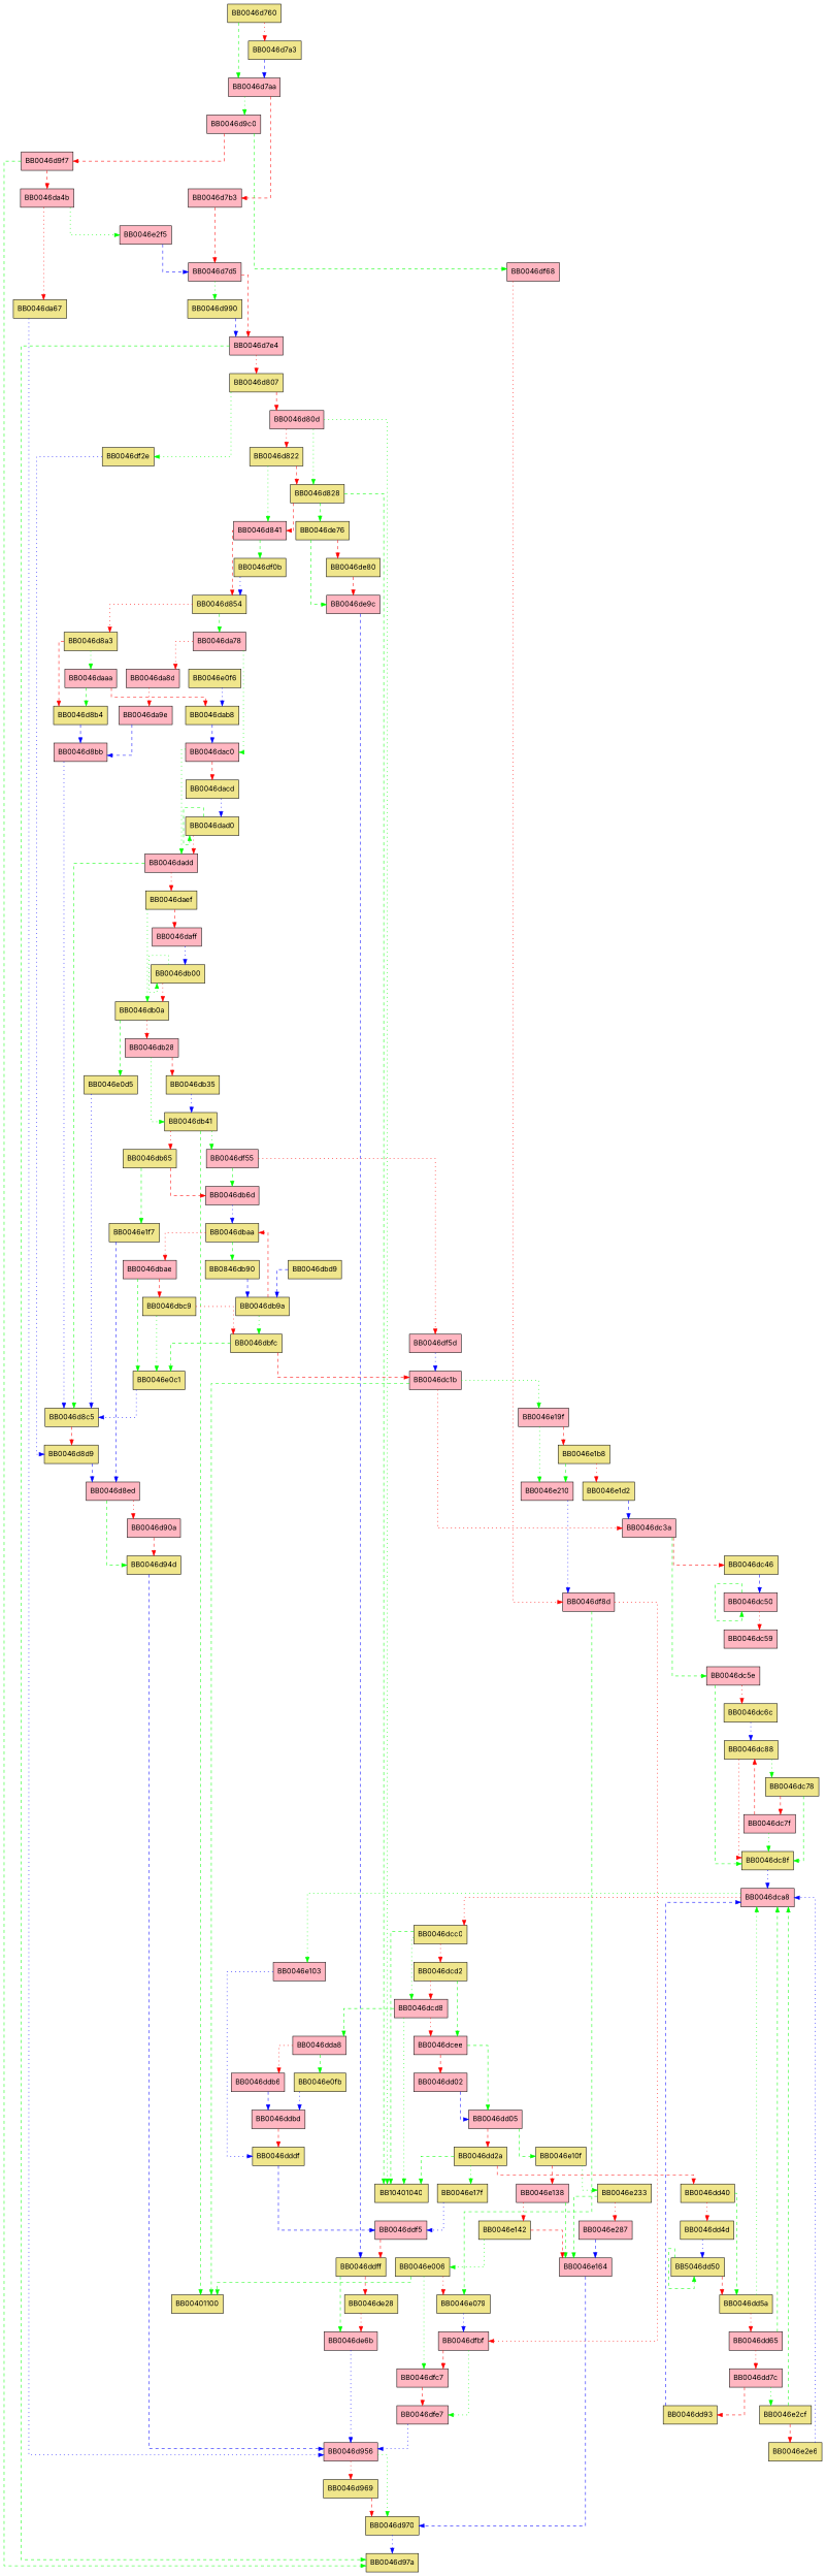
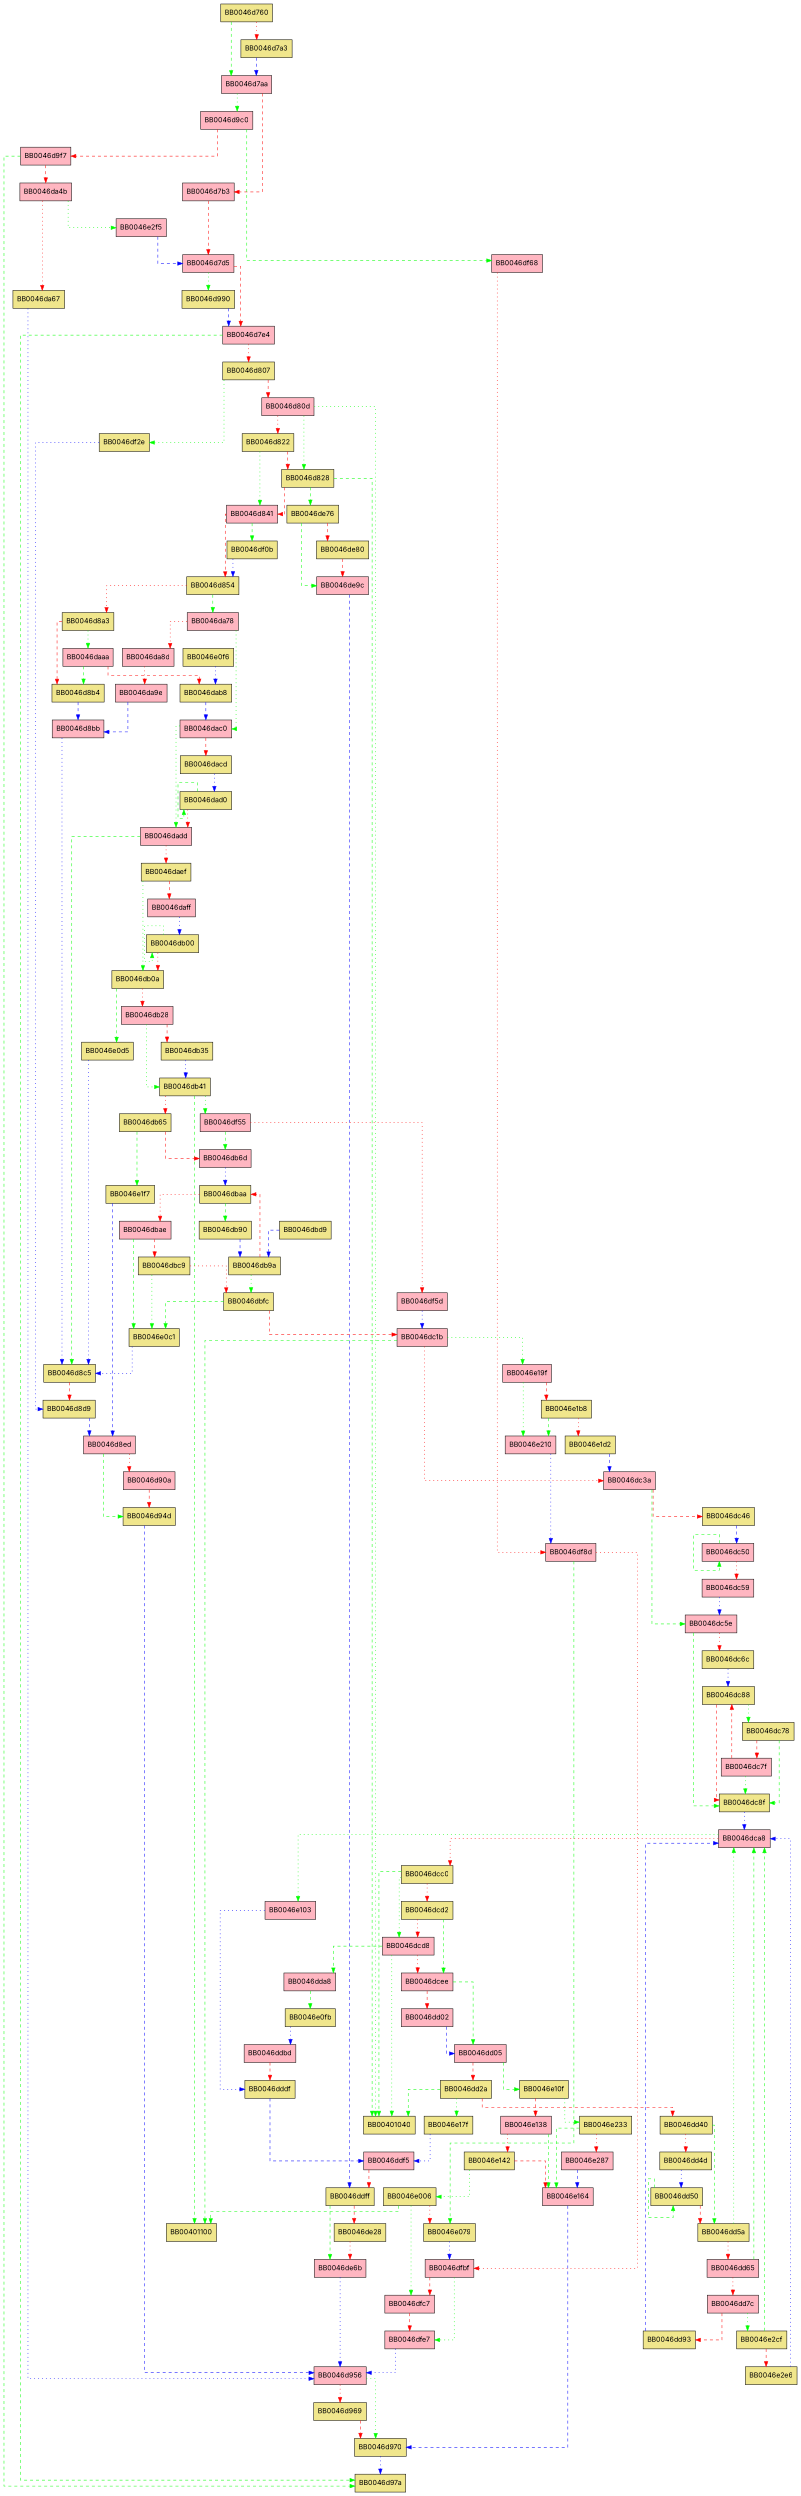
  digraph {
    fontname=Inter
    splines=ortho
    node [fillcolor=khaki fontname=Inter shape=box style=filled]
    edge [color=red fontname=Inter style=dashed]
    BB0046d7aa [fillcolor=lightpink]
    BB0046d760
    BB0046d7a3
    BB0046d9c0 [fillcolor=lightpink]
    BB0046d7b3 [fillcolor=lightpink]
    BB0046df68 [fillcolor=lightpink]
    BB0046d9f7 [fillcolor=lightpink]
    BB0046d7d5 [fillcolor=lightpink]
    BB0046df8d [fillcolor=lightpink]
    BB0046d97a
    BB0046da4b [fillcolor=lightpink]
    BB0046d990
    BB0046d7e4 [fillcolor=lightpink]
    BB0046d807
    BB0046df2e
    BB0046d80d [fillcolor=lightpink]
    BB0046d8d9
-   BB00401040 [label=BB10401040]
+   BB00401040
    BB0046d828
    BB0046d822
    BB0046d8ed [fillcolor=lightpink]
    BB0046d841 [fillcolor=lightpink]
    BB0046de76
    BB0046df0b
    BB0046d854
    BB0046de9c [fillcolor=lightpink]
    BB0046de80
    BB0046da78 [fillcolor=lightpink]
    BB0046d8a3
    BB0046ddff
    BB0046dac0 [fillcolor=lightpink]
    BB0046da8d [fillcolor=lightpink]
    BB0046daaa [fillcolor=lightpink]
    BB0046d8b4
    BB0046dadd [fillcolor=lightpink]
    BB0046dacd
    BB0046da9e [fillcolor=lightpink]
    BB0046dab8
    BB0046d8bb [fillcolor=lightpink]
    BB0046d8c5
    BB0046d94d
    BB0046d90a [fillcolor=lightpink]
    BB0046d956 [fillcolor=lightpink]
    BB0046d970
    BB0046d969
    BB0046e079
    BB0046dfbf [fillcolor=lightpink]
    BB0046e2f5 [fillcolor=lightpink]
    BB0046da67
    BB0046daef
    BB0046dad0
    BB0046e0f6
    BB0046db0a
    BB0046daff [fillcolor=lightpink]
    BB0046e0d5
    BB0046db28 [fillcolor=lightpink]
    BB0046db00
    BB0046db41
    BB0046db35
    BB00401100
    BB0046df55 [fillcolor=lightpink]
    BB0046db65
    BB0046db6d [fillcolor=lightpink]
    BB0046df5d [fillcolor=lightpink]
    BB0046e1f7
    BB0046dbaa
    BB0046dc1b [fillcolor=lightpink]
-   BB0046db90 [label=BB0846db90]
+   BB0046db90
    BB0046dbae [fillcolor=lightpink]
    BB0046db9a
    BB0046e0c1
    BB0046dbc9
    BB0046dbfc
    BB0046e19f [fillcolor=lightpink]
    BB0046dc3a [fillcolor=lightpink]
    BB0046dbd9
    BB0046e210 [fillcolor=lightpink]
    BB0046e1b8
    BB0046dc5e [fillcolor=lightpink]
    BB0046dc46
    BB0046e1d2
    BB0046dc8f
    BB0046dc6c
    BB0046dc50 [fillcolor=lightpink]
    BB0046dca8 [fillcolor=lightpink]
    BB0046dc88
    BB0046dc59 [fillcolor=lightpink]
    BB0046e103 [fillcolor=lightpink]
    BB0046dcc0
    BB0046dc78
    BB0046dc7f [fillcolor=lightpink]
    BB0046dddf
    BB0046dcd8 [fillcolor=lightpink]
    BB0046dcd2
    BB0046ddf5 [fillcolor=lightpink]
    BB0046dcee [fillcolor=lightpink]
    BB0046dda8 [fillcolor=lightpink]
    BB0046dd05 [fillcolor=lightpink]
    BB0046dd02 [fillcolor=lightpink]
    BB0046e0fb
-   BB0046ddb6 [fillcolor=lightpink]
    BB0046e10f
    BB0046dd2a
    BB0046ddbd [fillcolor=lightpink]
    BB0046e233
    BB0046e138 [fillcolor=lightpink]
    BB0046e17f
    BB0046dd40
    BB0046e164 [fillcolor=lightpink]
    BB0046e287 [fillcolor=lightpink]
    BB0046e142
    BB0046dd5a
    BB0046dd4d
    BB0046dd65 [fillcolor=lightpink]
-   BB0046dd50 [label=BB5046dd50]
+   BB0046dd50
    BB0046dd7c [fillcolor=lightpink]
    BB0046e2cf
    BB0046dd93
    BB0046e2e6
    BB0046de6b [fillcolor=lightpink]
    BB0046de28
    BB0046dfe7 [fillcolor=lightpink]
    BB0046dfc7 [fillcolor=lightpink]
    BB0046e006
    BB0046d7aa -> BB0046d9c0 [color=green style=dotted]
    BB0046d7aa -> BB0046d7b3
    BB0046d760 -> BB0046d7aa [color=green]
    BB0046d760 -> BB0046d7a3 [style=dotted]
    BB0046d7a3 -> BB0046d7aa [color=blue]
    BB0046d9c0 -> BB0046df68 [color=green]
    BB0046d9c0 -> BB0046d9f7
    BB0046d7b3 -> BB0046d7d5
    BB0046df68 -> BB0046df8d [style=dotted]
    BB0046d9f7 -> BB0046d97a [color=green]
    BB0046d9f7 -> BB0046da4b
    BB0046d7d5 -> BB0046d990 [color=green style=dotted]
    BB0046d7d5 -> BB0046d7e4
    BB0046df8d -> BB0046e079 [color=green]
    BB0046df8d -> BB0046dfbf [style=dotted]
    BB0046da4b -> BB0046e2f5 [color=green style=dotted]
    BB0046da4b -> BB0046da67 [style=dotted]
    BB0046d990 -> BB0046d7e4 [color=blue]
    BB0046d7e4 -> BB0046d97a [color=green]
    BB0046d7e4 -> BB0046d807 [style=dotted]
    BB0046d807 -> BB0046df2e [color=green style=dotted]
    BB0046d807 -> BB0046d80d
    BB0046df2e -> BB0046d8d9 [color=blue style=dotted]
    BB0046d80d -> BB00401040 [color=green style=dotted]
    BB0046d80d -> BB0046d828 [color=green style=dotted]
    BB0046d80d -> BB0046d822 [style=dotted]
    BB0046d8d9 -> BB0046d8ed [color=blue]
    BB0046d828 -> BB00401040 [color=green]
    BB0046d828 -> BB0046d841
    BB0046d828 -> BB0046de76 [color=green]
    BB0046d822 -> BB0046d828
    BB0046d822 -> BB0046d841 [color=green style=dotted]
    BB0046d8ed -> BB0046d94d [color=green]
    BB0046d8ed -> BB0046d90a [style=dotted]
    BB0046d841 -> BB0046df0b [color=green]
    BB0046d841 -> BB0046d854
    BB0046de76 -> BB0046de9c [color=green]
    BB0046de76 -> BB0046de80
    BB0046df0b -> BB0046d854 [color=blue style=dotted]
    BB0046d854 -> BB0046da78 [color=green]
    BB0046d854 -> BB0046d8a3 [style=dotted]
    BB0046de9c -> BB0046ddff [color=blue]
    BB0046de80 -> BB0046de9c
    BB0046da78 -> BB0046dac0 [color=green style=dotted]
    BB0046da78 -> BB0046da8d [style=dotted]
    BB0046d8a3 -> BB0046daaa [color=green style=dotted]
    BB0046d8a3 -> BB0046d8b4
    BB0046ddff -> BB0046de6b [color=green]
    BB0046ddff -> BB0046de28
    BB0046dac0 -> BB0046dadd [color=green style=dotted]
    BB0046dac0 -> BB0046dacd
    BB0046da8d -> BB0046da9e [style=dotted]
    BB0046daaa -> BB0046d8b4 [color=green]
    BB0046daaa -> BB0046dab8
    BB0046d8b4 -> BB0046d8bb [color=blue]
    BB0046dadd -> BB0046d8c5 [color=green]
    BB0046dadd -> BB0046daef [style=dotted]
    BB0046dacd -> BB0046dad0 [color=blue style=dotted]
    BB0046da9e -> BB0046d8bb [color=blue]
    BB0046dab8 -> BB0046dac0 [color=blue]
    BB0046d8bb -> BB0046d8c5 [color=blue style=dotted]
    BB0046d8c5 -> BB0046d8d9
    BB0046d94d -> BB0046d956 [color=blue]
    BB0046d90a -> BB0046d94d
    BB0046d956 -> BB0046d970 [color=green style=dotted]
    BB0046d956 -> BB0046d969 [style=dotted]
    BB0046d970 -> BB0046d97a [color=blue style=dotted]
    BB0046d969 -> BB0046d970
    BB0046e079 -> BB0046dfbf [color=blue style=dotted]
    BB0046dfbf -> BB0046dfe7 [color=green style=dotted]
    BB0046dfbf -> BB0046dfc7
    BB0046e2f5 -> BB0046d7d5 [color=blue]
    BB0046da67 -> BB0046d956 [color=blue style=dotted]
    BB0046daef -> BB0046db0a [color=green style=dotted]
    BB0046daef -> BB0046daff
    BB0046dad0 -> BB0046dadd [style=dotted]
    BB0046dad0 -> BB0046dad0 [color=green]
    BB0046e0f6 -> BB0046dab8 [color=blue style=dotted]
    BB0046db0a -> BB0046e0d5 [color=green]
    BB0046db0a -> BB0046db28 [style=dotted]
    BB0046daff -> BB0046db00 [color=blue style=dotted]
    BB0046e0d5 -> BB0046d8c5 [color=blue style=dotted]
    BB0046db28 -> BB0046db41 [color=green style=dotted]
    BB0046db28 -> BB0046db35
    BB0046db00 -> BB0046db0a [style=dotted]
    BB0046db00 -> BB0046db00 [color=green style=dotted]
    BB0046db41 -> BB00401100 [color=green]
    BB0046db41 -> BB0046df55 [color=green style=dotted]
    BB0046db41 -> BB0046db65 [style=dotted]
    BB0046db35 -> BB0046db41 [color=blue style=dotted]
    BB0046df55 -> BB0046db6d [color=green]
    BB0046df55 -> BB0046df5d [style=dotted]
    BB0046db65 -> BB0046db6d
    BB0046db65 -> BB0046e1f7 [color=green]
    BB0046db6d -> BB0046dbaa [color=blue style=dotted]
    BB0046df5d -> BB0046dc1b [color=blue style=dotted]
    BB0046e1f7 -> BB0046d8ed [color=blue]
    BB0046dbaa -> BB0046db90 [color=green]
    BB0046dbaa -> BB0046dbae [style=dotted]
    BB0046dc1b -> BB00401100 [color=green]
    BB0046dc1b -> BB0046e19f [color=green style=dotted]
    BB0046dc1b -> BB0046dc3a [style=dotted]
    BB0046db90 -> BB0046db9a [color=blue]
    BB0046dbae -> BB0046e0c1 [color=green]
    BB0046dbae -> BB0046dbc9
    BB0046db9a -> BB0046dbaa
    BB0046db9a -> BB0046dbfc [color=green style=dotted]
    BB0046e0c1 -> BB0046d8c5 [color=blue style=dotted]
    BB0046dbc9 -> BB0046e0c1 [color=green style=dotted]
    BB0046dbc9 -> BB0046dbfc [style=dotted]
    BB0046dbfc -> BB0046dc1b
    BB0046dbfc -> BB0046e0c1 [color=green]
    BB0046e19f -> BB0046e210 [color=green style=dotted]
    BB0046e19f -> BB0046e1b8
    BB0046dc3a -> BB0046dc5e [color=green]
    BB0046dc3a -> BB0046dc46
    BB0046dbd9 -> BB0046db9a [color=blue]
    BB0046e210 -> BB0046df8d [color=blue style=dotted]
    BB0046e1b8 -> BB0046e210 [color=green]
    BB0046e1b8 -> BB0046e1d2 [style=dotted]
    BB0046dc5e -> BB0046dc8f [color=green]
    BB0046dc5e -> BB0046dc6c [style=dotted]
    BB0046dc46 -> BB0046dc50 [color=blue]
    BB0046e1d2 -> BB0046dc3a [color=blue]
    BB0046dc8f -> BB0046dca8 [color=blue style=dotted]
    BB0046dc6c -> BB0046dc88 [color=blue style=dotted]
    BB0046dc50 -> BB0046dc50 [color=green]
    BB0046dc50 -> BB0046dc59 [style=dotted]
    BB0046dca8 -> BB0046e103 [color=green style=dotted]
    BB0046dca8 -> BB0046dcc0 [style=dotted]
-   BB0046dc88 -> BB0046dc8f [style=dotted]
+   BB0046dc88 -> BB0046dc8f
    BB0046dc88 -> BB0046dc78 [color=green style=dotted]
+   BB0046dc59 -> BB0046dc5e [color=blue style=dotted]
    BB0046e103 -> BB0046dddf [color=blue style=dotted]
    BB0046dcc0 -> BB00401040 [color=green]
    BB0046dcc0 -> BB0046dcd8 [color=green style=dotted]
    BB0046dcc0 -> BB0046dcd2 [style=dotted]
    BB0046dc78 -> BB0046dc8f [color=green]
    BB0046dc78 -> BB0046dc7f
    BB0046dc7f -> BB0046dc8f [color=green style=dotted]
    BB0046dc7f -> BB0046dc88
    BB0046dddf -> BB0046ddf5 [color=blue]
    BB0046dcd8 -> BB00401040 [color=green style=dotted]
    BB0046dcd8 -> BB0046dcee [style=dotted]
    BB0046dcd8 -> BB0046dda8 [color=green]
    BB0046dcd2 -> BB0046dcd8 [style=dotted]
    BB0046dcd2 -> BB0046dcee [color=green]
    BB0046ddf5 -> BB0046ddff
    BB0046dcee -> BB0046dd05 [color=green]
    BB0046dcee -> BB0046dd02
    BB0046dda8 -> BB0046e0fb [color=green]
-   BB0046dda8 -> BB0046ddb6 [style=dotted]
    BB0046dd05 -> BB0046e10f [color=green]
    BB0046dd05 -> BB0046dd2a
    BB0046dd02 -> BB0046dd05 [color=blue]
    BB0046e0fb -> BB0046ddbd [color=blue style=dotted]
-   BB0046ddb6 -> BB0046ddbd [color=blue]
    BB0046e10f -> BB0046e233 [color=green style=dotted]
    BB0046e10f -> BB0046e138
    BB0046dd2a -> BB00401040 [color=green]
    BB0046dd2a -> BB0046e17f [color=green style=dotted]
    BB0046dd2a -> BB0046dd40
    BB0046ddbd -> BB0046dddf
    BB0046e233 -> BB0046e164 [color=green]
    BB0046e233 -> BB0046e287 [style=dotted]
    BB0046e138 -> BB0046e164 [color=green]
    BB0046e138 -> BB0046e142 [style=dotted]
    BB0046e17f -> BB0046ddf5 [color=blue style=dotted]
    BB0046dd40 -> BB0046dd5a [color=green]
    BB0046dd40 -> BB0046dd4d [style=dotted]
    BB0046e164 -> BB0046d970 [color=blue]
    BB0046e287 -> BB0046e164 [color=blue]
    BB0046e142 -> BB0046e164
    BB0046e142 -> BB0046e006 [color=green style=dotted]
    BB0046dd5a -> BB0046dca8 [color=green style=dotted]
    BB0046dd5a -> BB0046dd65 [style=dotted]
    BB0046dd4d -> BB0046dd50 [color=blue style=dotted]
    BB0046dd65 -> BB0046dca8 [color=green]
    BB0046dd65 -> BB0046dd7c [style=dotted]
    BB0046dd50 -> BB0046dd5a
    BB0046dd50 -> BB0046dd50 [color=green]
    BB0046dd7c -> BB0046e2cf [color=green style=dotted]
    BB0046dd7c -> BB0046dd93
    BB0046e2cf -> BB0046dca8 [color=green]
    BB0046e2cf -> BB0046e2e6
    BB0046dd93 -> BB0046dca8 [color=blue]
    BB0046e2e6 -> BB0046dca8 [color=blue style=dotted]
    BB0046de6b -> BB0046d956 [color=blue style=dotted]
    BB0046de28 -> BB0046de6b [style=dotted]
    BB0046dfe7 -> BB0046d956 [color=blue style=dotted]
    BB0046dfc7 -> BB0046dfe7
    BB0046e006 -> BB0046e079 [style=dotted]
    BB0046e006 -> BB00401100 [color=green]
    BB0046e006 -> BB0046dfc7 [color=green style=dotted]
  }
